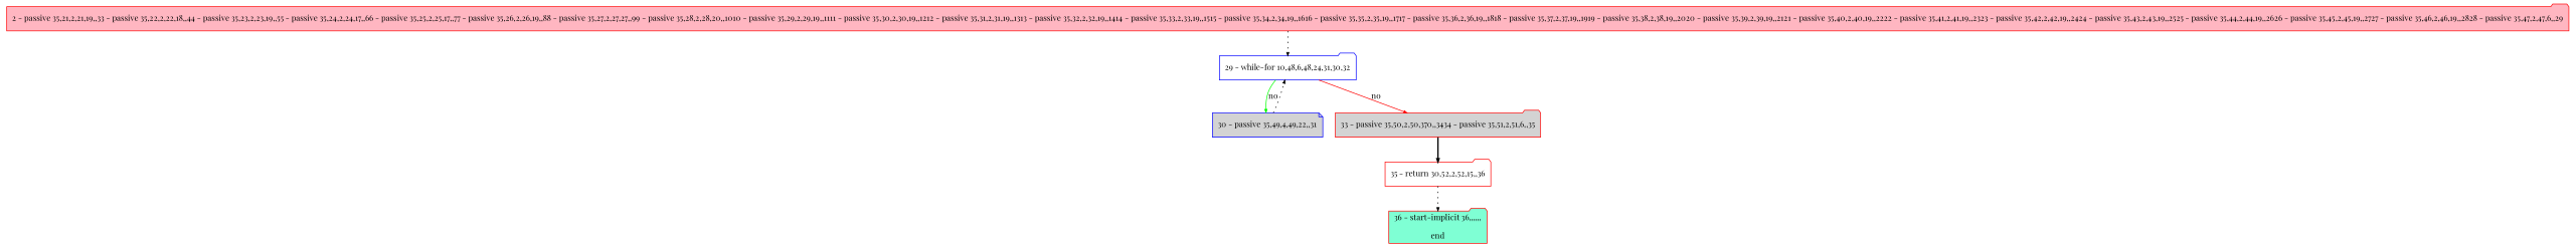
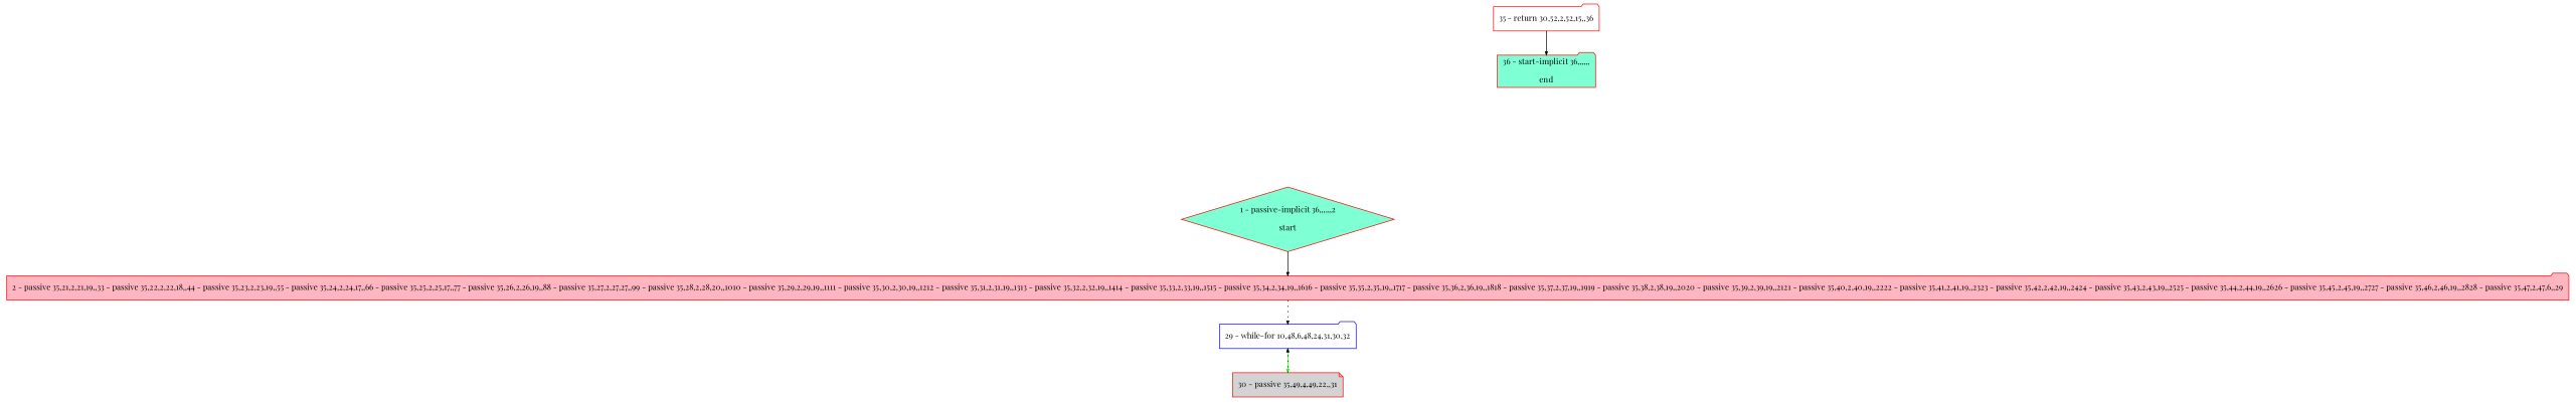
  digraph {
    bgcolor=white
    compound=true
    fillcolor="#FFFFCC"
    fontname="Playfair Display"
    fontsize=12
    pack=true
    packmode=clust
    style="rounded,filled"
    node [color=red compound=true fillcolor=white fixedsize=false fontname="Playfair Display" fontsize=12 node_initialized=no shape=folder style=filled]
    edge [arrowhead=normal arrowsize=0.5 arrowtail=none color="#000000" compound=true dir=forward fontcolor=black fontname="Playfair Display" fontsize=12 style=dotted]
    n1 [fillcolor=lightpink label="2 - passive 35,21,2,21,19,,33 - passive 35,22,2,22,18,,44 - passive 35,23,2,23,19,,55 - passive 35,24,2,24,17,,66 - passive 35,25,2,25,17,,77 - passive 35,26,2,26,19,,88 - passive 35,27,2,27,27,,99 - passive 35,28,2,28,20,,1010 - passive 35,29,2,29,19,,1111 - passive 35,30,2,30,19,,1212 - passive 35,31,2,31,19,,1313 - passive 35,32,2,32,19,,1414 - passive 35,33,2,33,19,,1515 - passive 35,34,2,34,19,,1616 - passive 35,35,2,35,19,,1717 - passive 35,36,2,36,19,,1818 - passive 35,37,2,37,19,,1919 - passive 35,38,2,38,19,,2020 - passive 35,39,2,39,19,,2121 - passive 35,40,2,40,19,,2222 - passive 35,41,2,41,19,,2323 - passive 35,42,2,42,19,,2424 - passive 35,43,2,43,19,,2525 - passive 35,44,2,44,19,,2626 - passive 35,45,2,45,19,,2727 - passive 35,46,2,46,19,,2828 - passive 35,47,2,47,6,,29"]
    n2 [color=blue label="29 - while-for 10,48,6,48,24,31,30,32"]
-   n3 [color=blue fillcolor=lightgrey label="30 - passive 35,49,4,49,22,,31" shape=note]
-   n4 [fillcolor=lightgrey label="33 - passive 35,50,2,50,370,,3434 - passive 35,51,2,51,6,,35"]
+   n3 [fillcolor=lightgrey label="30 - passive 35,49,4,49,22,,31" shape=note]
+   n5 [fillcolor=aquamarine label="1 - passive-implicit 36,,,,,,2\n\nstart" shape=diamond]
    n6 [label="35 - return 30,52,2,52,15,,36"]
    n7 [fillcolor=aquamarine label="36 - start-implicit 36,,,,,,\n\nend"]
    n1 -> n2
-   n2 -> n3 [color="#00ff00" label=no style=solid]
-   n2 -> n4 [color="#ff0000" label=no style=solid]
+   n2 -> n3 [color="#00ff00" label=yes style=solid]
    n3 -> n2
-   n4 -> n6 [style=bold]
-   n6 -> n7
+   n5 -> n1 [style=solid]
+   n6 -> n7 [style=solid]
  }
